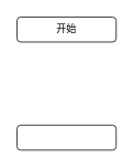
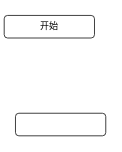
  <mxCell id="0" />
  <mxCell id="1" parent="0" />
- <mxCell id="2" value="开始" style="rounded=1;whiteSpace=wrap;html=1;" vertex="1" parent="1"><mxGeometry x="20" y="20" width="120" height="30" as="geometry" /></mxCell>
+ <mxCell id="2" value="开始" style="rounded=1;whiteSpace=wrap;html=1;" vertex="1" parent="1"><mxGeometry x="5" y="20" width="120" height="30" as="geometry" /></mxCell>
  <mxCell id="3" value="" style="whiteSpace=wrap;html=1;rounded=1;" vertex="1" parent="1"><mxGeometry x="20" y="150" width="120" height="30" as="geometry" /></mxCell>
